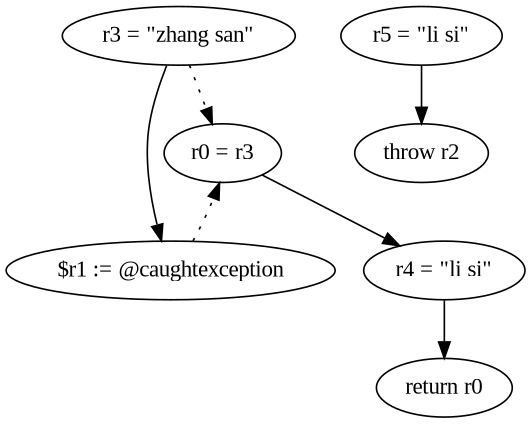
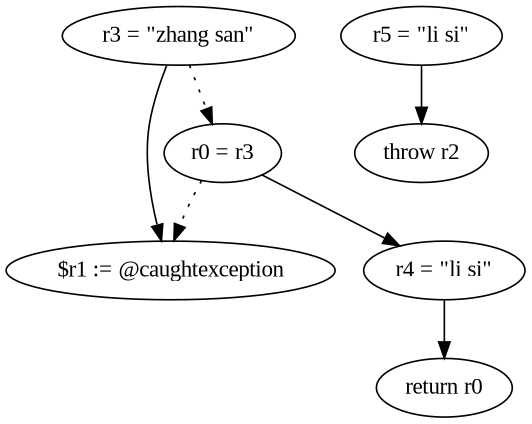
  digraph {
    fontname="Liberation Serif"
    node [fontname="Liberation Serif"]
    edge [fontname="Liberation Serif" style=solid]
    "r3 = \"zhang san\""
    "r0 = r3"
    "$r1 := @caughtexception"
    "r4 = \"li si\""
    "return r0"
    "r5 = \"li si\""
    "throw r2"
    "r3 = \"zhang san\"" -> "r0 = r3" [style=dotted]
    "r3 = \"zhang san\"" -> "$r1 := @caughtexception"
-   "$r1 := @caughtexception" -> "r0 = r3" [style=dotted]
+   "r0 = r3" -> "$r1 := @caughtexception" [style=dotted]
    "r0 = r3" -> "r4 = \"li si\""
    "r4 = \"li si\"" -> "return r0"
    "r5 = \"li si\"" -> "throw r2"
  }
